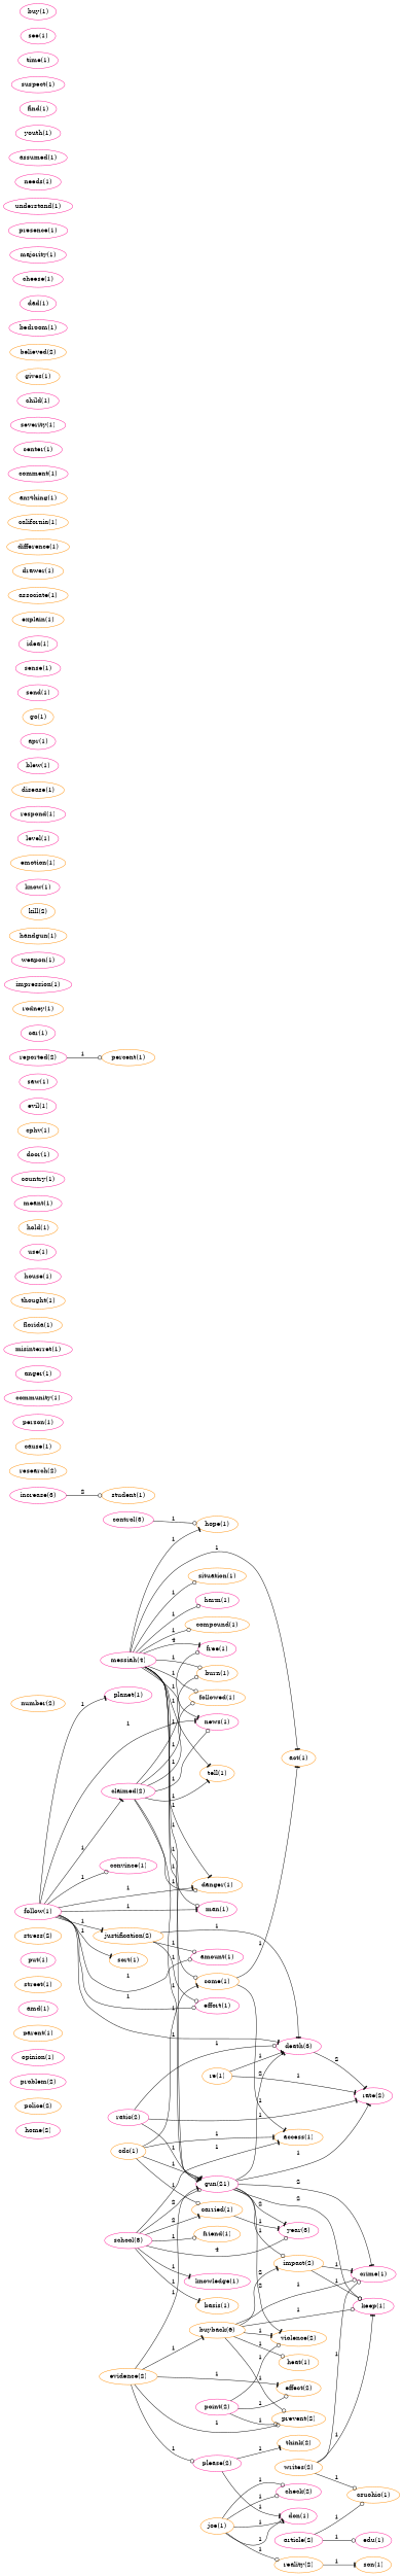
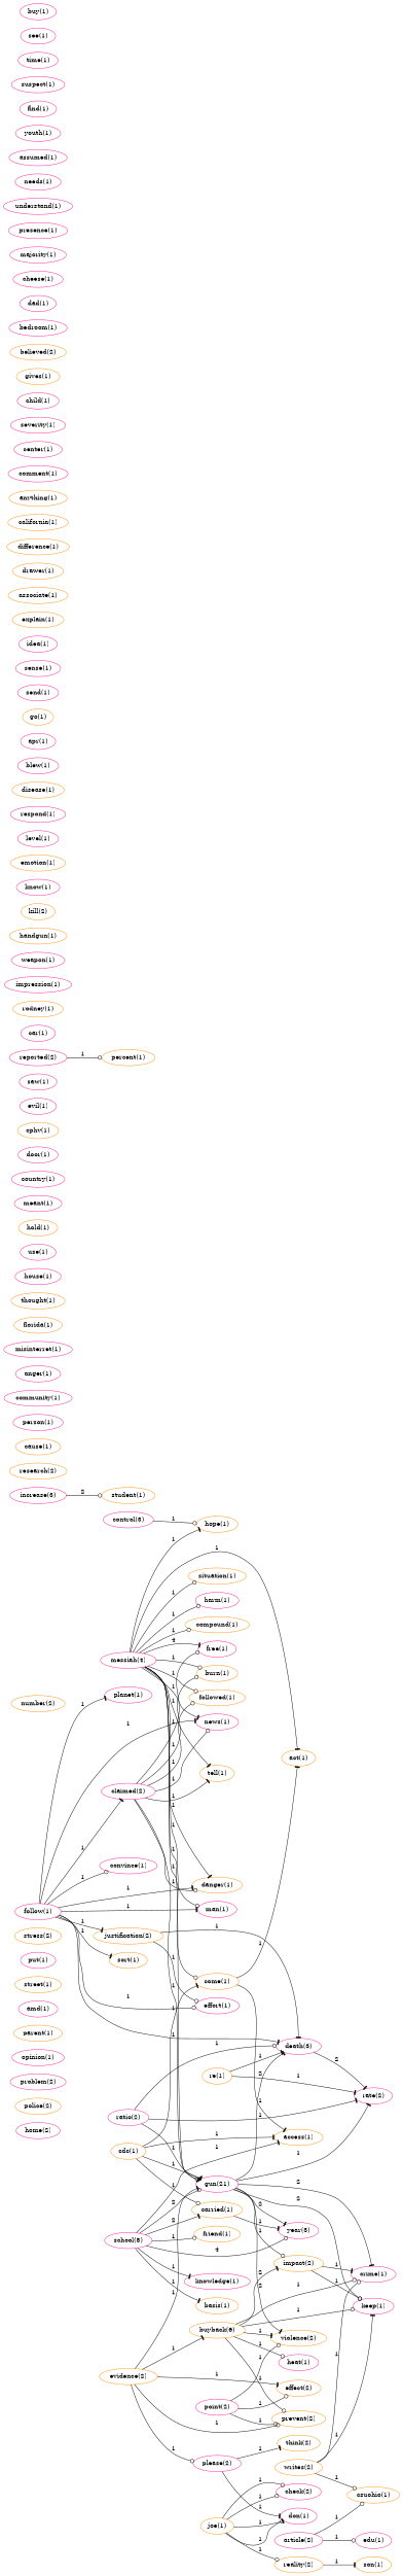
  digraph {
    rankdir=LR
    node [color=deeppink]
    edge [arrowhead=tee]
    n1 [label="home(2)"]
    n2 [color=darkorange label="police(2)"]
    n3 [label="problem(2)"]
    n4 [label="opinion(1)"]
    n5 [color=darkorange label="parent(1)"]
    n6 [label="amd(1)"]
    n7 [color=darkorange label="street(1)"]
    n8 [label="put(1)"]
    n9 [color=darkorange label="stress(2)"]
    n10 [label="control(3)"]
    n11 [color=darkorange label="hope(1)"]
    n12 [color=darkorange label="number(2)"]
    n13 [label="increase(3)"]
    n14 [color=darkorange label="student(1)"]
    n15 [color=darkorange label="research(2)"]
    n16 [color=darkorange label="cause(1)"]
    n17 [label="person(1)"]
    n18 [label="community(1)"]
    n19 [label="anger(1)"]
    n20 [label="misinterret(1)"]
    n21 [color=darkorange label="florida(1)"]
    n22 [color=darkorange label="thought(1)"]
    n23 [label="house(1)"]
    n24 [label="use(1)"]
    n25 [color=darkorange label="hold(1)"]
    n26 [label="meant(1)"]
    n27 [label="country(1)"]
    n28 [label="door(1)"]
    n29 [color=darkorange label="cphv(1)"]
    n30 [label="follow(1)"]
    n31 [label="planet(1)"]
    n32 [label="claimed(2)"]
    n33 [label="news(1)"]
    n34 [label="convince(1)"]
    n35 [color=darkorange label="danger(1)"]
    n36 [color=darkorange label="justification(2)"]
    n37 [label="man(1)"]
    n38 [color=darkorange label="sort(1)"]
-   n39 [label="amount(1)"]
    n40 [label="death(3)"]
    n41 [label="effort(1)"]
    n42 [label="gun(21)"]
    n43 [color=darkorange label="followed(1)"]
    n44 [color=darkorange label="tell(1)"]
    n45 [label="free(1)"]
    n46 [color=darkorange label="burn(1)"]
    n47 [label="rate(2)"]
    n48 [label="year(3)"]
    n49 [color=darkorange label="impact(2)"]
    n50 [color=darkorange label="violence(2)"]
    n51 [label="crime(1)"]
    n52 [label="keep(1)"]
    n53 [label="evil(1)"]
    n54 [color=darkorange label="cdc(1)"]
    n55 [color=darkorange label="carried(1)"]
    n56 [color=darkorange label="come(1)"]
    n57 [color=darkorange label="access(1)"]
    n58 [color=darkorange label="act(1)"]
    n59 [color=darkorange label="joe(1)"]
    n60 [color=darkorange label="reality(2)"]
    n61 [label="check(2)"]
    n62 [label="don(1)"]
    n63 [color=darkorange label="son(1)"]
    n64 [label="saw(1)"]
    n65 [label="reported(2)"]
    n66 [color=darkorange label="percent(1)"]
    n67 [label="car(1)"]
    n68 [label="school(8)"]
    n69 [label="knowledge(1)"]
    n70 [color=darkorange label="basis(1)"]
    n71 [color=darkorange label="friend(1)"]
    n72 [label="article(2)"]
    n73 [label="edu(1)"]
    n74 [color=darkorange label="csuohio(1)"]
    n75 [color=darkorange label="rodney(1)"]
    n76 [label="impression(1)"]
    n77 [label="messiah(4)"]
    n78 [color=darkorange label="situation(1)"]
    n79 [label="harm(1)"]
    n80 [color=darkorange label="compound(1)"]
    n81 [label="weapon(1)"]
    n82 [color=darkorange label="handgun(1)"]
    n83 [color=darkorange label="kill(2)"]
    n84 [label="know(1)"]
    n85 [color=darkorange label="emotion(1)"]
    n86 [label="level(1)"]
    n87 [label="respond(1)"]
    n88 [color=darkorange label="disease(1)"]
    n89 [label="blew(1)"]
    n90 [label="apr(1)"]
    n91 [color=darkorange label="go(1)"]
    n92 [label="send(1)"]
    n93 [label="sense(1)"]
    n94 [label="idea(1)"]
    n95 [color=darkorange label="explain(1)"]
    n96 [color=darkorange label="associate(1)"]
    n97 [color=darkorange label="drawer(1)"]
    n98 [color=darkorange label="evidence(2)"]
    n99 [label="please(2)"]
    n100 [color=darkorange label="buyback(6)"]
    n101 [color=darkorange label="effect(2)"]
    n102 [color=darkorange label="prevent(2)"]
    n103 [color=darkorange label="think(2)"]
-   n104 [color=darkorange label="heat(1)"]
+   n104 [label="heat(1)"]
    n105 [color=darkorange label="difference(1)"]
    n106 [label="ratio(2)"]
    n107 [label="point(2)"]
    n108 [color=darkorange label="california(1)"]
    n109 [color=darkorange label="anything(1)"]
    n110 [label="comment(1)"]
    n111 [label="center(1)"]
    n112 [label="severity(1)"]
    n113 [label="child(1)"]
    n114 [color=darkorange label="gives(1)"]
    n115 [color=darkorange label="believed(2)"]
    n116 [color=darkorange label="re(1)"]
    n117 [label="bedroom(1)"]
    n118 [label="dad(1)"]
    n119 [label="cheese(1)"]
    n120 [label="majority(1)"]
    n121 [label="presence(1)"]
    n122 [label="understand(1)"]
    n123 [label="needs(1)"]
    n124 [color=darkorange label="writes(2)"]
    n125 [label="assumed(1)"]
    n126 [label="youth(1)"]
    n127 [label="find(1)"]
    n128 [label="suspect(1)"]
    n129 [label="time(1)"]
    n130 [label="see(1)"]
    n131 [label="buy(1)"]
    n10 -> n11 [arrowhead=odot label=1]
    n13 -> n14 [arrowhead=odot label=2]
    n30 -> n31 [label=1]
    n30 -> n32 [label=1]
    n30 -> n33 [label=1]
    n30 -> n34 [arrowhead=odot label=1]
    n30 -> n35 [label=1]
    n30 -> n36 [label=1]
    n30 -> n37 [label=1]
    n30 -> n38 [label=1]
-   n30 -> n39 [arrowhead=odot label=1]
    n30 -> n40 [label=1]
    n30 -> n41 [arrowhead=odot label=1]
    n32 -> n33 [arrowhead=odot label=1]
    n32 -> n35 [arrowhead=odot label=1]
    n32 -> n42 [arrowhead=odot label=1]
    n32 -> n43 [arrowhead=odot label=1]
    n32 -> n44 [label=1]
    n32 -> n45 [arrowhead=odot label=1]
    n32 -> n46 [arrowhead=odot label=1]
-   n36 -> n39 [arrowhead=odot label=1]
    n36 -> n40 [label=1]
    n36 -> n41 [arrowhead=odot label=1]
    n40 -> n47 [label=2]
    n42 -> n40 [label=2]
    n42 -> n47 [label=1]
    n42 -> n48 [label=2]
    n42 -> n49 [arrowhead=odot label=1]
    n42 -> n50 [label=2]
    n42 -> n51 [label=2]
    n42 -> n52 [arrowhead=odot label=2]
    n49 -> n51 [label=1]
    n49 -> n52 [arrowhead=odot label=1]
    n54 -> n42 [label=1]
    n54 -> n55 [arrowhead=odot label=1]
    n54 -> n56 [label=1]
    n54 -> n57 [label=1]
    n55 -> n48 [label=1]
    n56 -> n57 [label=1]
    n56 -> n58 [label=1]
    n59 -> n60 [arrowhead=odot label=1]
    n59 -> n61 [arrowhead=odot label=1]
    n59 -> n61 [arrowhead=odot label=1]
    n59 -> n62 [label=1]
    n59 -> n62 [arrowhead=odot label=1]
    n60 -> n63 [label=1]
    n65 -> n66 [arrowhead=odot label=1]
    n68 -> n42 [arrowhead=odot label=2]
    n68 -> n48 [arrowhead=odot label=4]
    n68 -> n55 [label=2]
    n68 -> n57 [label=1]
    n68 -> n69 [label=1]
    n68 -> n70 [label=1]
    n68 -> n71 [arrowhead=odot label=1]
    n72 -> n73 [arrowhead=odot label=1]
    n72 -> n74 [arrowhead=odot label=1]
    n77 -> n11 [label=1]
    n77 -> n33 [label=1]
    n77 -> n35 [label=1]
    n77 -> n37 [arrowhead=odot label=1]
    n77 -> n42 [label=1]
    n77 -> n43 [arrowhead=odot label=1]
    n77 -> n44 [label=1]
    n77 -> n45 [label=4]
    n77 -> n46 [arrowhead=odot label=1]
    n77 -> n56 [arrowhead=odot label=1]
    n77 -> n58 [label=1]
    n77 -> n78 [arrowhead=odot label=1]
    n77 -> n79 [arrowhead=odot label=1]
    n77 -> n80 [arrowhead=odot label=1]
    n98 -> n42 [label=1]
    n98 -> n99 [arrowhead=odot label=1]
    n98 -> n100 [label=1]
    n98 -> n101 [label=1]
    n98 -> n102 [arrowhead=odot label=1]
    n99 -> n62 [label=1]
    n99 -> n103 [label=1]
    n100 -> n49 [label=2]
    n100 -> n50 [label=1]
    n100 -> n51 [arrowhead=odot label=1]
    n100 -> n52 [arrowhead=odot label=1]
    n100 -> n102 [arrowhead=odot label=1]
    n100 -> n104 [arrowhead=odot label=1]
    n106 -> n40 [arrowhead=odot label=1]
    n106 -> n42 [label=1]
    n106 -> n47 [label=1]
    n107 -> n50 [arrowhead=odot label=1]
    n107 -> n101 [arrowhead=odot label=1]
    n107 -> n102 [arrowhead=odot label=1]
    n116 -> n40 [label=1]
    n116 -> n47 [label=1]
    n124 -> n51 [arrowhead=odot label=1]
    n124 -> n52 [label=1]
    n124 -> n74 [arrowhead=odot label=1]
  }
